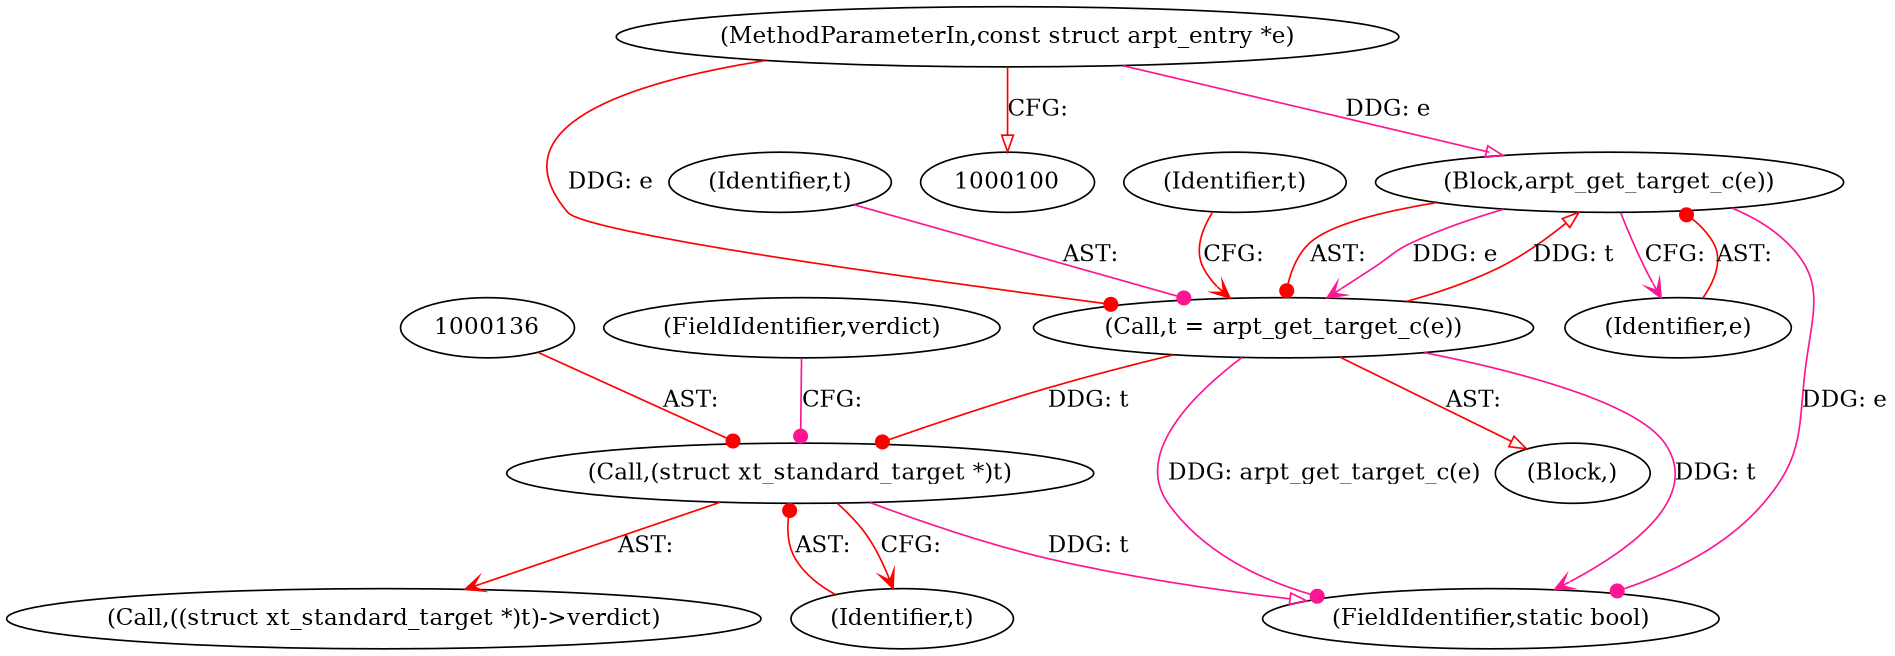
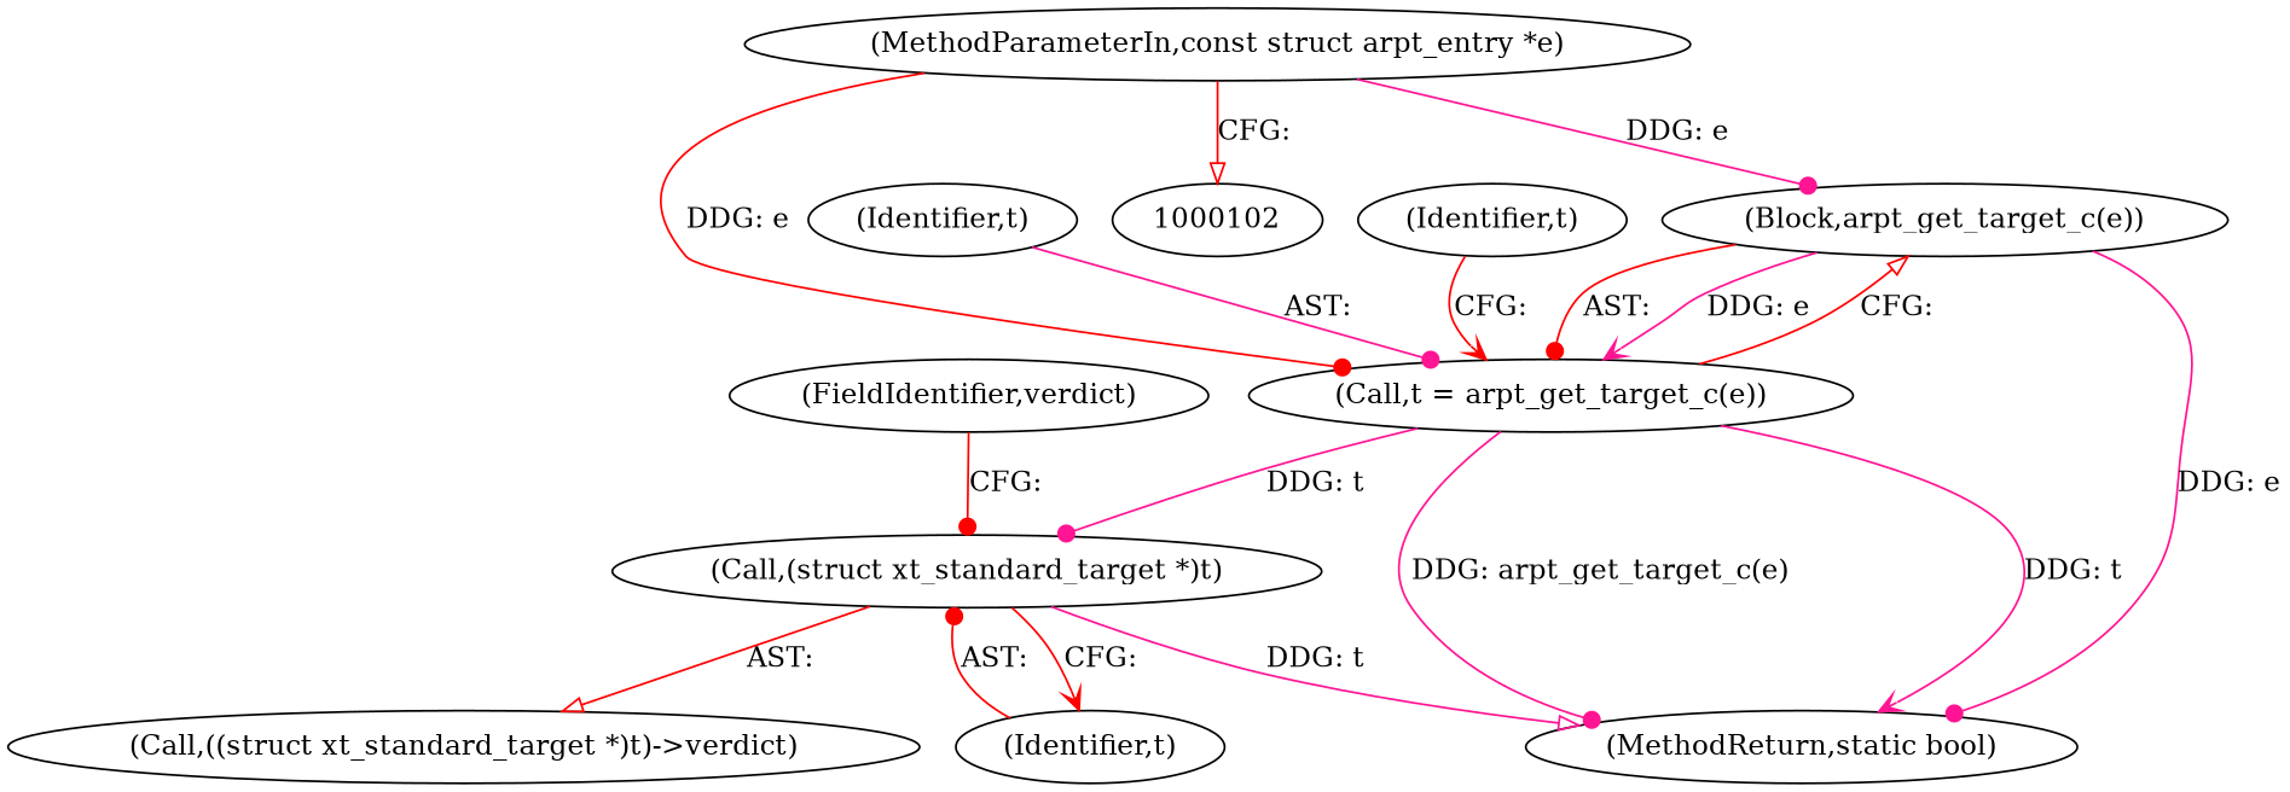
  digraph {
    edge [arrowhead=dot color=red]
    n1 [label="(Block,arpt_get_target_c(e))"]
    n2 [label="(Call,t = arpt_get_target_c(e))"]
-   n3 [label="(FieldIdentifier,static bool)"]
-   n4 [label="(Identifier,e)"]
+   n3 [label="(MethodReturn,static bool)"]
    n5 [label="(Call,(struct xt_standard_target *)t)"]
-   n6 [label="(Block,)"]
    n7 [label="(MethodParameterIn,const struct arpt_entry *e)"]
-   1000100
+   1000100 [label=1000102]
    n9 [label="(Call,((struct xt_standard_target *)t)->verdict)"]
    n10 [label="(Identifier,t)"]
    n11 [label="(Identifier,t)"]
    n12 [label="(FieldIdentifier,verdict)"]
    n13 [label="(Identifier,t)"]
-   1000136
    n1 -> n2 [label="AST: "]
    n1 -> n2 [arrowhead=vee color=deeppink label="DDG: e"]
    n1 -> n3 [color=deeppink label="DDG: e"]
-   n1 -> n4 [arrowhead=vee color=deeppink label="CFG: "]
-   n2 -> n1 [arrowhead=onormal label="DDG: t"]
+   n2 -> n1 [arrowhead=onormal label="CFG: "]
    n2 -> n3 [arrowhead=vee color=deeppink label="DDG: t"]
    n2 -> n3 [color=deeppink label="DDG: arpt_get_target_c(e)"]
-   n2 -> n5 [label="DDG: t"]
-   n2 -> n6 [arrowhead=onormal label="AST: "]
-   n4 -> n1 [label="AST: "]
+   n2 -> n5 [color=deeppink label="DDG: t"]
    n5 -> n3 [arrowhead=onormal color=deeppink label="DDG: t"]
-   n5 -> n9 [arrowhead=vee label="AST: "]
+   n5 -> n9 [arrowhead=onormal label="AST: "]
    n5 -> n10 [arrowhead=vee label="CFG: "]
-   n7 -> n1 [arrowhead=onormal color=deeppink label="DDG: e"]
+   n7 -> n1 [color=deeppink label="DDG: e"]
    n7 -> n2 [label="DDG: e"]
    n7 -> 1000100 [arrowhead=onormal label="CFG: "]
    n10 -> n5 [label="AST: "]
    n11 -> n2 [color=deeppink label="AST: "]
-   n12 -> n5 [color=deeppink label="CFG: "]
+   n12 -> n5 [label="CFG: "]
    n13 -> n2 [arrowhead=vee label="CFG: "]
-   1000136 -> n5 [label="AST: "]
  }
